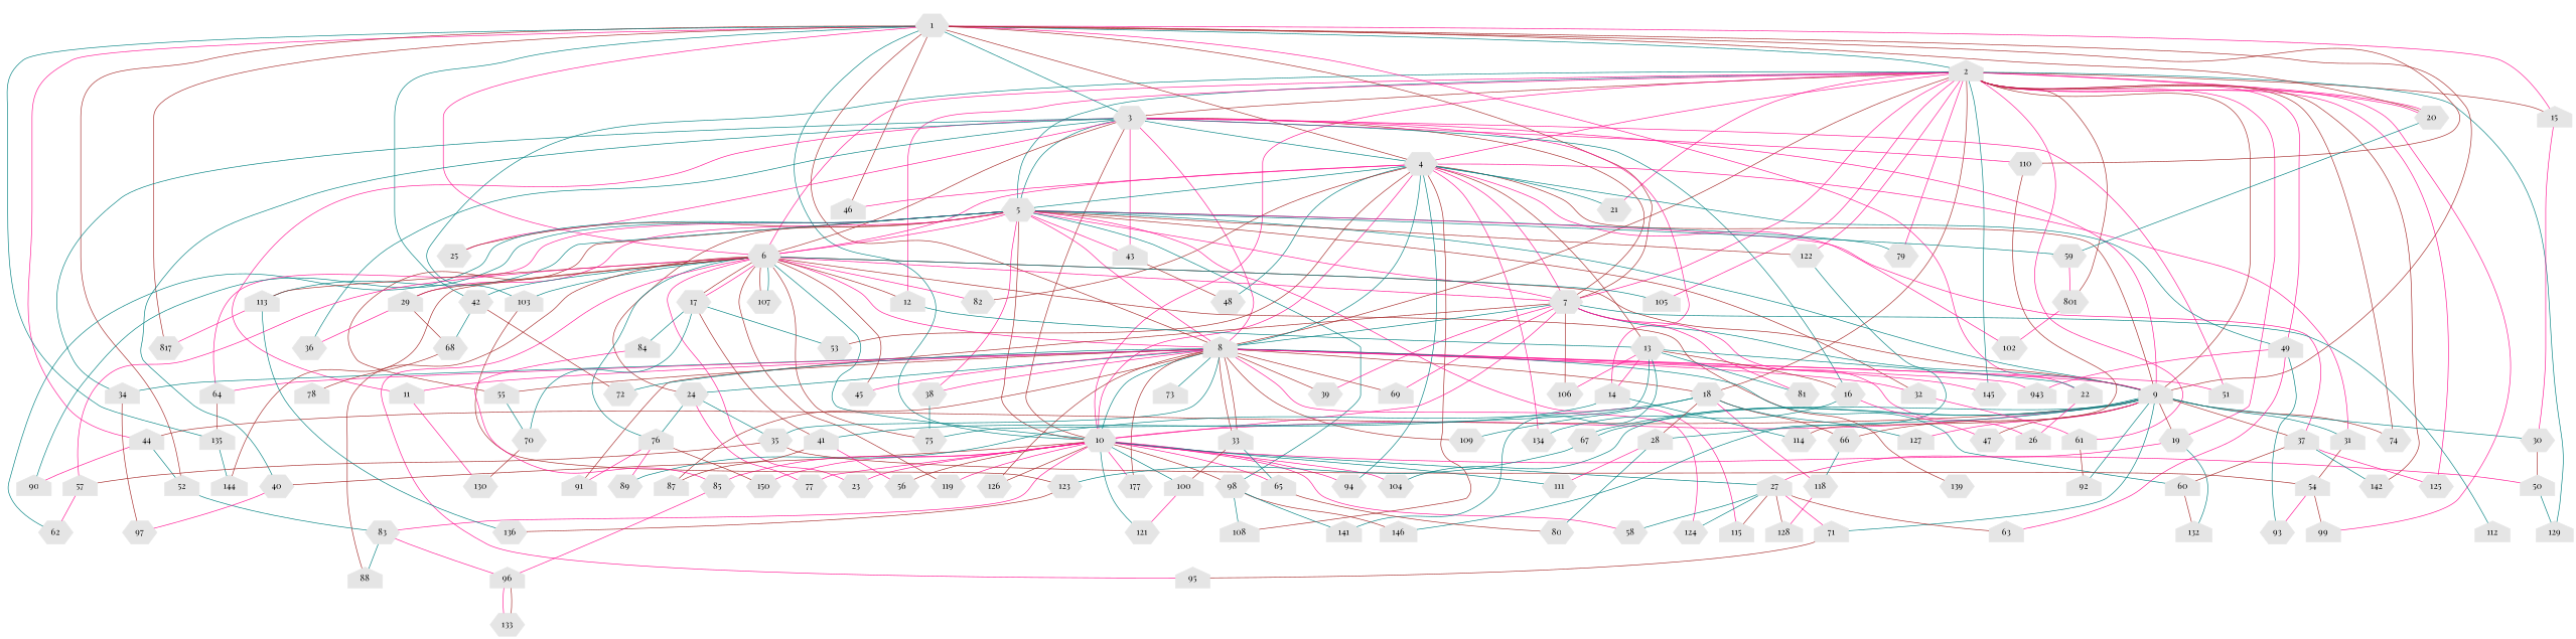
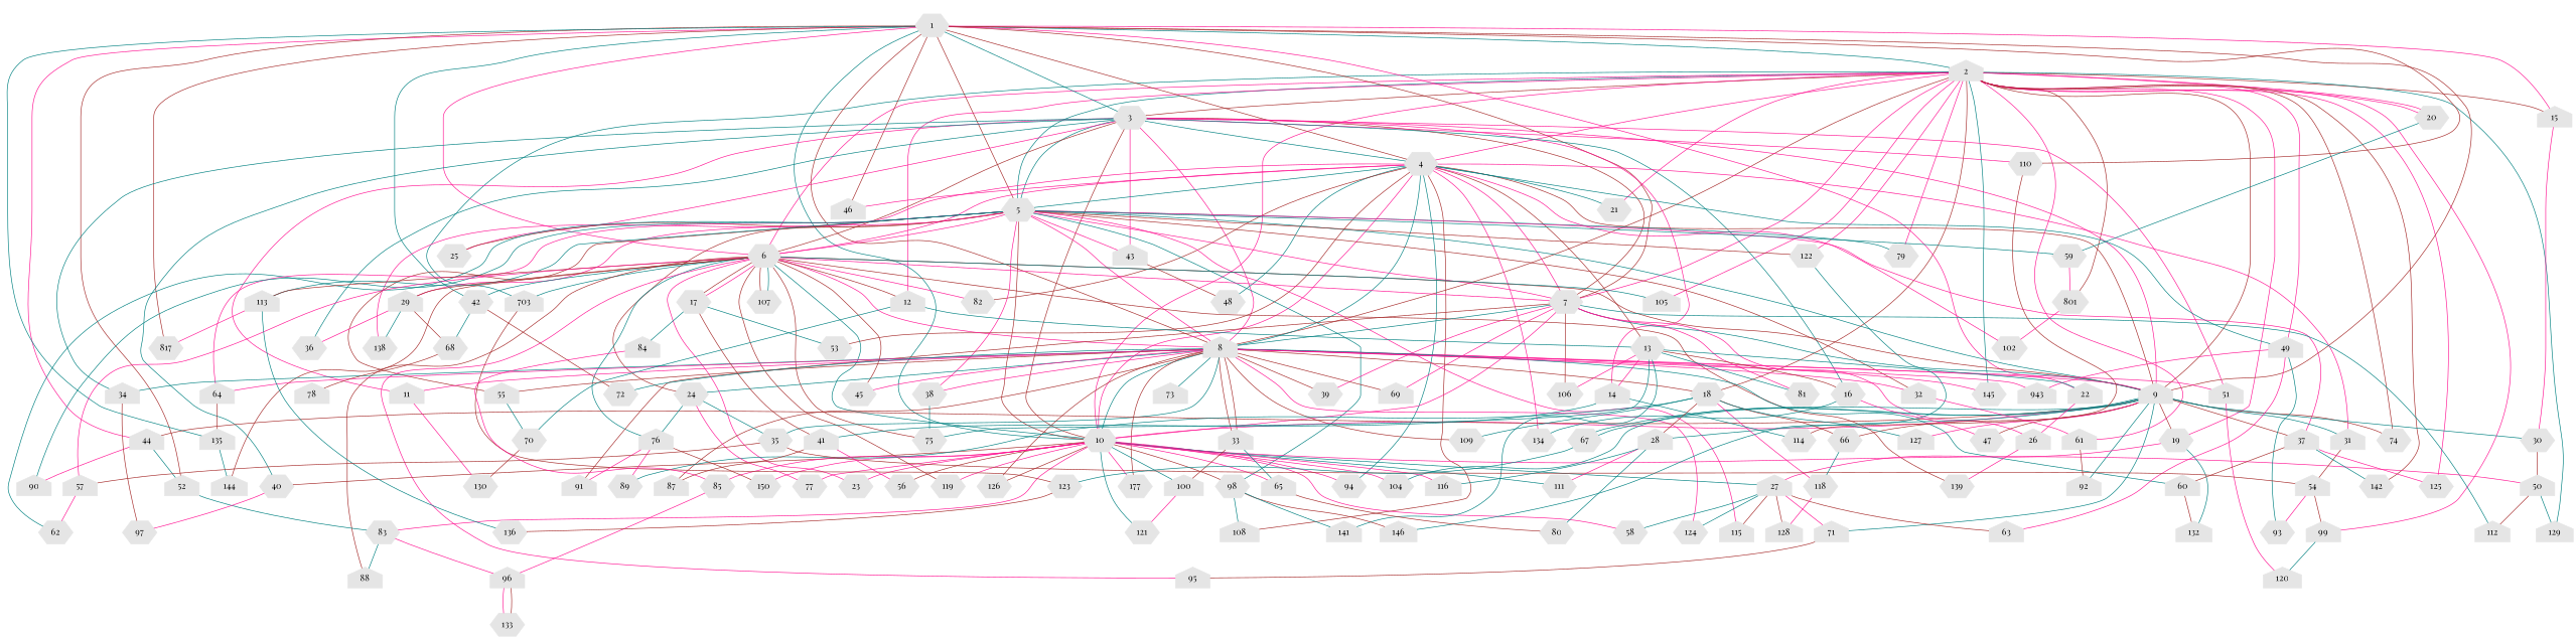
  graph {
    fontname="Playfair Display"
    node [color=gray90 fontname="Playfair Display" shape=hexagon style=filled]
    edge [color=deeppink fontname="Playfair Display"]
    2 [shape=house]
    1
    3
    4
    5
    6
    7
    8 [shape=house]
    9 [shape=house]
    10
    15 [shape=house]
    22 [shape=house]
    42
    44 [shape=house]
    46 [shape=house]
    52 [shape=house]
    110
    n18 [label=817]
    135 [shape=house]
    12 [shape=house]
    18
    19
    20
    21
    49 [shape=house]
    61 [shape=house]
    74
    79
    99 [shape=house]
    n30 [label=801]
-   103 [shape=house]
+   103 [shape=house label=703]
    105 [shape=house]
    122
    125
    129 [shape=house]
    142
    145
    11 [shape=house]
    14 [shape=house]
    16
    25
    34 [shape=house]
    36
    40
    43 [shape=house]
    51 [shape=house]
    13
    31 [shape=house]
    48
    53
    82
    94
    102
    108 [shape=house]
    134
+   138
    24
    29 [shape=house]
    32 [shape=house]
    37 [shape=house]
    38
    55 [shape=house]
    59
    62
    64 [shape=house]
    90 [shape=house]
    98
    113 [shape=house]
    115 [shape=house]
    17
    23
    45
    57 [shape=house]
    75
    76 [shape=house]
    88 [shape=house]
    95 [shape=house]
    107
    119
    139
    144 [shape=house]
    26 [shape=house]
    39
    69 [shape=house]
    81
    91 [shape=house]
    106
    112 [shape=house]
    73 [shape=house]
    33 [shape=house]
    35
    60 [shape=house]
    72
    87 [shape=house]
    109
    124
    126
    n98 [label=177]
    n99 [label=943 shape=house]
    28 [shape=house]
    30
    47
    66
    67
    71 [shape=house]
    92 [shape=house]
    104
    127 [shape=house]
    27 [shape=house]
    50 [shape=house]
    56
    58
    65 [shape=house]
    77
    83
    85
    100 [shape=house]
    111
+   116 [shape=house]
    121
    n121 [label=150]
    68
    114
    70
    89
    118
    132 [shape=house]
    63 [shape=house]
    93
+   120 [shape=house]
    123
    146 [shape=house]
    130
    41 [shape=house]
    97
    141 [shape=house]
    54 [shape=house]
    84 [shape=house]
    136
    80
    128 [shape=house]
    96 [shape=house]
    78 [shape=house]
    133
    2 -- 3 [color=brown]
    2 -- 4
    2 -- 5 [color=teal]
    2 -- 6
    2 -- 7
    2 -- 8 [color=brown]
    2 -- 9 [color=brown]
    2 -- 10
    2 -- 15 [color=brown]
    2 -- 12
    2 -- 18 [color=brown]
    2 -- 19
    2 -- 20
    2 -- 20
    2 -- 21
    2 -- 49
    2 -- 61
    2 -- 74 [color=brown]
    2 -- 79
    2 -- 99
    2 -- n30 [color=brown]
    2 -- 103 [color=teal]
    2 -- 105
    2 -- 122
    2 -- 125
    2 -- 129 [color=teal]
    2 -- 142 [color=brown]
    2 -- 145 [color=teal]
    1 -- 2 [color=teal]
    1 -- 3 [color=teal]
    1 -- 4 [color=brown]
-   1 -- 20 [color=brown]
+   1 -- 5 [color=brown]
    1 -- 6
    1 -- 7 [color=brown]
    1 -- 8 [color=brown]
    1 -- 9 [color=brown]
    1 -- 10 [color=teal]
    1 -- 15
    1 -- 22
    1 -- 42 [color=teal]
    1 -- 44
    1 -- 46 [color=brown]
    1 -- 52 [color=brown]
    1 -- 110 [color=brown]
    1 -- n18 [color=brown]
    1 -- 135 [color=teal]
    3 -- 4 [color=teal]
    3 -- 5 [color=teal]
    3 -- 6 [color=brown]
    3 -- 7 [color=brown]
    3 -- 8
    3 -- 9
    3 -- 10 [color=brown]
    3 -- 110
    3 -- 11
    3 -- 14
    3 -- 16 [color=teal]
    3 -- 25
    3 -- 34 [color=teal]
    3 -- 36 [color=teal]
    3 -- 40 [color=teal]
    3 -- 43
    3 -- 51
    4 -- 5 [color=teal]
    4 -- 6
    4 -- 7
    4 -- 8 [color=teal]
    4 -- 9 [color=brown]
    4 -- 10
    4 -- 46
    4 -- 21 [color=teal]
    4 -- 49 [color=teal]
    4 -- 13 [color=brown]
    4 -- 31
    4 -- 48 [color=teal]
    4 -- 53 [color=brown]
    4 -- 82 [color=brown]
    4 -- 94 [color=teal]
    4 -- 102
    4 -- 108 [color=brown]
    4 -- 134
+   4 -- 138
    5 -- 6
    5 -- 7
    5 -- 8
    5 -- 9 [color=teal]
    5 -- 10 [color=brown]
    5 -- 79 [color=teal]
    5 -- 122 [color=brown]
    5 -- 25 [color=brown]
    5 -- 43
    5 -- 24 [color=brown]
    5 -- 29
    5 -- 32 [color=brown]
    5 -- 37
    5 -- 38
    5 -- 55 [color=brown]
    5 -- 59 [color=teal]
    5 -- 62 [color=teal]
    5 -- 64
    5 -- 90 [color=teal]
    5 -- 98 [color=teal]
    5 -- 113 [color=teal]
    5 -- 115
    6 -- 7
    6 -- 8
    6 -- 9 [color=brown]
    6 -- 10 [color=teal]
    6 -- 42 [color=teal]
    6 -- 12 [color=brown]
    6 -- 103 [color=teal]
    6 -- 105 [color=teal]
    6 -- 82
    6 -- 29 [color=brown]
    6 -- 113 [color=brown]
    6 -- 17 [color=brown]
    6 -- 17
    6 -- 23
    6 -- 45 [color=brown]
    6 -- 57
    6 -- 75 [color=brown]
    6 -- 76 [color=teal]
    6 -- 88 [color=brown]
    6 -- 95
    6 -- 107 [color=brown]
    6 -- 107 [color=teal]
    6 -- 119 [color=brown]
    6 -- 139 [color=brown]
    6 -- 144 [color=brown]
    7 -- 8 [color=teal]
    7 -- 9 [color=teal]
    7 -- 10
    7 -- 26
    7 -- 39
    7 -- 69
    7 -- 81
    7 -- 91 [color=brown]
    7 -- 106 [color=brown]
    7 -- 112 [color=teal]
    8 -- 9
    8 -- 10 [color=teal]
    8 -- 18 [color=brown]
    8 -- 145
    8 -- 11
    8 -- 34 [color=teal]
    8 -- 51
    8 -- 24 [color=teal]
    8 -- 32
    8 -- 38
    8 -- 55 [color=brown]
    8 -- 64
    8 -- 45
    8 -- 39 [color=brown]
    8 -- 69 [color=brown]
    8 -- 73 [color=teal]
    8 -- 33 [color=brown]
    8 -- 33 [color=brown]
    8 -- 35 [color=teal]
    8 -- 60 [color=teal]
    8 -- 72 [color=teal]
    8 -- 87 [color=brown]
    8 -- 109 [color=brown]
    8 -- 124
    8 -- 126 [color=brown]
    8 -- n98 [color=brown]
    8 -- n99
    9 -- 10
    9 -- 44 [color=brown]
    9 -- 19 [color=brown]
    9 -- 74 [color=brown]
    9 -- 31 [color=teal]
    9 -- 37 [color=brown]
    9 -- 28 [color=teal]
    9 -- 30 [color=teal]
    9 -- 47 [color=brown]
    9 -- 66 [color=brown]
    9 -- 67 [color=teal]
    9 -- 67 [color=teal]
    9 -- 71 [color=teal]
    9 -- 92 [color=teal]
    9 -- 104 [color=teal]
    9 -- 127
    10 -- 40 [color=brown]
    10 -- 94
    10 -- 98 [color=brown]
    10 -- 23
    10 -- 119
    10 -- 126 [color=brown]
    10 -- n98
    10 -- 104
    10 -- 27 [color=teal]
    10 -- 50
    10 -- 56 [color=brown]
    10 -- 58
    10 -- 65
    10 -- 77
    10 -- 83
    10 -- 85
    10 -- 100 [color=teal]
    10 -- 111 [color=teal]
+   10 -- 116
    10 -- 121 [color=teal]
    10 -- n121
    15 -- 30
    22 -- 26
    42 -- 72 [color=brown]
    42 -- 68 [color=teal]
    44 -- 52 [color=teal]
    44 -- 90
    52 -- 83 [color=teal]
    110 -- 114 [color=brown]
    135 -- 144 [color=teal]
    12 -- 13 [color=teal]
-   17 -- 70 [color=teal]
+   12 -- 70 [color=teal]
    18 -- 109 [color=teal]
    18 -- 28 [color=brown]
    18 -- 66 [color=brown]
    18 -- 127 [color=teal]
    18 -- 89 [color=teal]
    18 -- 118
    19 -- 27
    19 -- 132 [color=teal]
    20 -- 59 [color=teal]
    49 -- n99
    49 -- 63
    49 -- 93 [color=teal]
    61 -- 92 [color=brown]
+   99 -- 120 [color=teal]
    n30 -- 102
    103 -- 123 [color=brown]
    122 -- 146 [color=teal]
    11 -- 130
    14 -- 114 [color=teal]
    14 -- 41 [color=teal]
    16 -- 134 [color=teal]
    16 -- 47
    34 -- 97 [color=brown]
    40 -- 97
    43 -- 48 [color=brown]
+   51 -- 120
    13 -- 22 [color=teal]
    13 -- 14
    13 -- 16 [color=brown]
    13 -- 75 [color=teal]
    13 -- 81 [color=teal]
    13 -- 106
    13 -- 141 [color=teal]
    31 -- 54 [color=brown]
    24 -- 76 [color=teal]
    24 -- 35 [color=teal]
    24 -- 77
    29 -- 36
+   29 -- 138 [color=teal]
    29 -- 68 [color=brown]
    32 -- 61
    37 -- 125
    37 -- 142 [color=teal]
    37 -- 60 [color=brown]
    38 -- 75 [color=teal]
    55 -- 70 [color=teal]
    59 -- n30
    64 -- 135 [color=brown]
    98 -- 108 [color=teal]
    98 -- 146 [color=brown]
    98 -- 141 [color=teal]
    113 -- n18
    113 -- 136 [color=teal]
    17 -- 53 [color=teal]
    17 -- 41 [color=brown]
    17 -- 84 [color=teal]
    57 -- 62
    76 -- 91
    76 -- n121 [color=brown]
    76 -- 89
+   26 -- 139
    33 -- 65 [color=teal]
    33 -- 100 [color=brown]
    35 -- 57 [color=brown]
    35 -- 54 [color=brown]
    60 -- 132 [color=brown]
    28 -- 111
+   28 -- 116 [color=teal]
    28 -- 80 [color=teal]
    30 -- 50 [color=brown]
    66 -- 118 [color=teal]
    67 -- 123 [color=teal]
    71 -- 95 [color=brown]
    27 -- 115 [color=brown]
    27 -- 124 [color=teal]
    27 -- 71
    27 -- 58 [color=teal]
    27 -- 63 [color=brown]
    27 -- 128 [color=brown]
    50 -- 129 [color=teal]
+   50 -- 112 [color=brown]
    65 -- 80 [color=brown]
    83 -- 88 [color=teal]
    83 -- 96
    85 -- 96
    100 -- 121
    68 -- 78 [color=brown]
    70 -- 130 [color=brown]
    118 -- 128
    123 -- 136 [color=brown]
    41 -- 87 [color=brown]
    41 -- 56
    54 -- 99 [color=brown]
    54 -- 93
    84 -- 85
    96 -- 133
    96 -- 133 [color=brown]
  }
